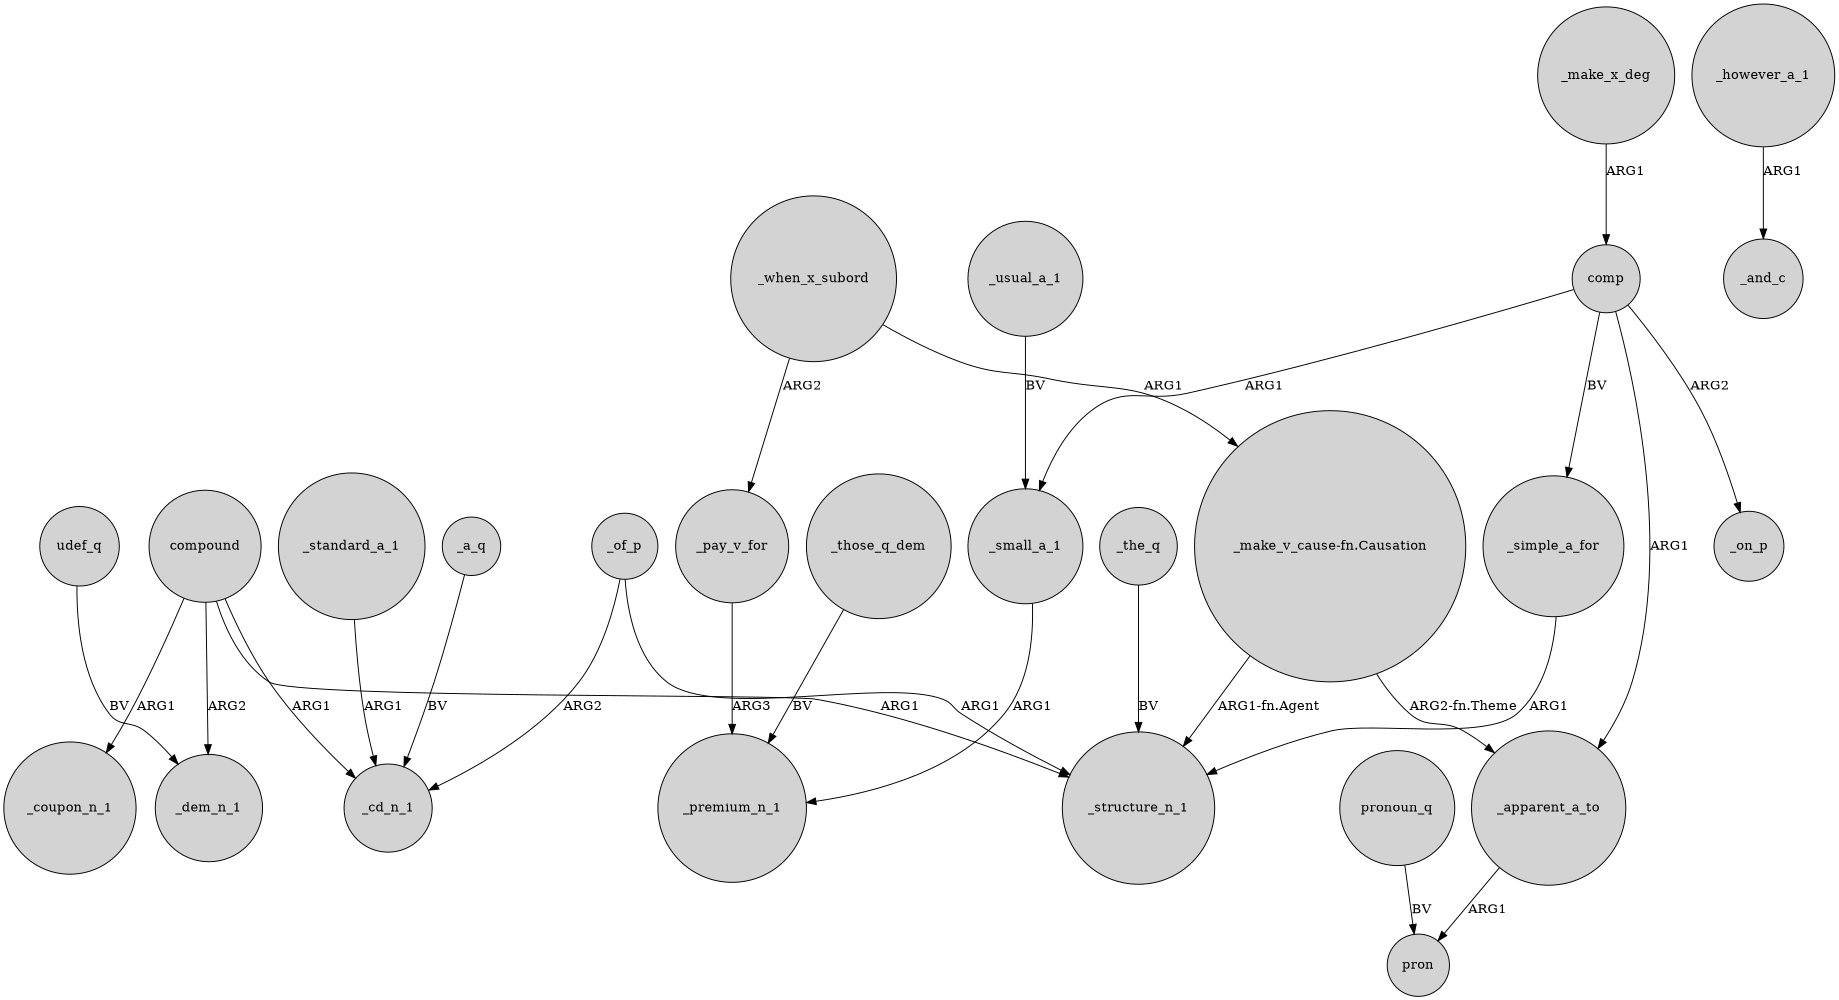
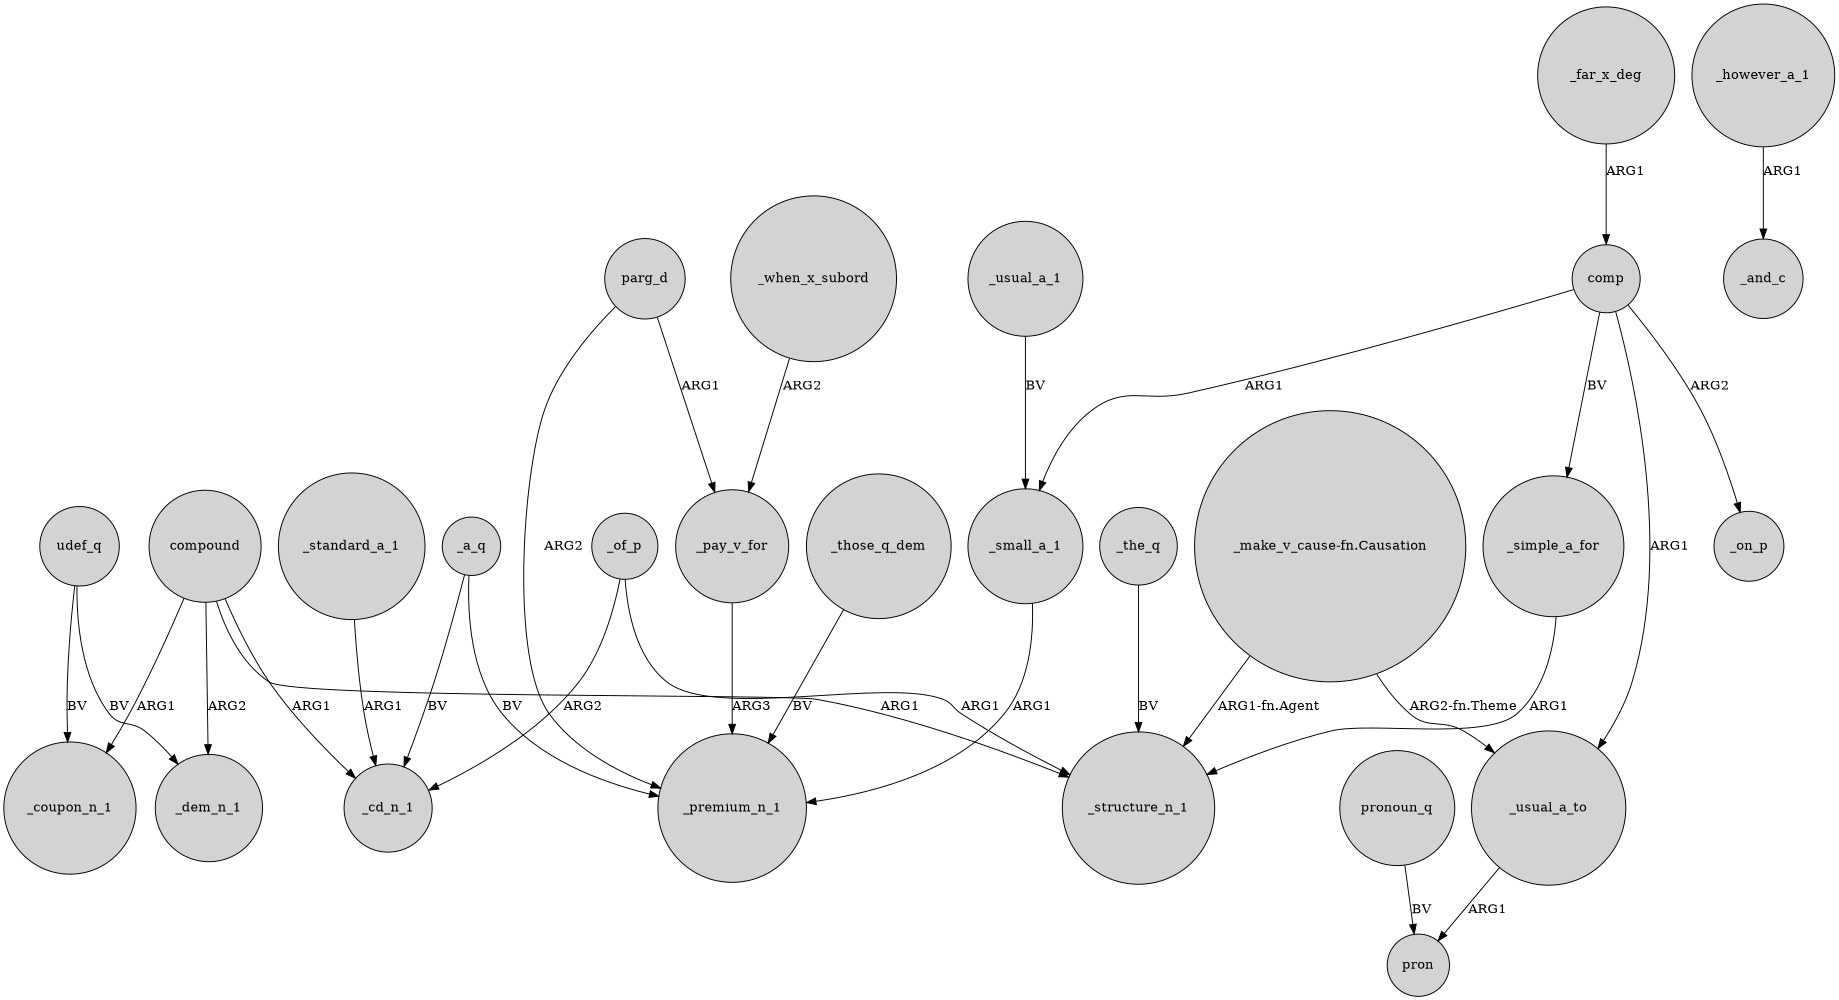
  digraph {
    node [shape=circle style=filled]
    compound
    _coupon_n_1
    n3 [label=_dem_n_1]
    _cd_n_1
    _structure_n_1
    udef_q
    _a_q
    _premium_n_1
-   _apparent_a_to
+   _apparent_a_to [label=_usual_a_to]
    pron
    _standard_a_1
    "_make_v_cause-fn.Causation"
    _small_a_1
    comp
    _simple_a_for
    _on_p
    _when_x_subord
    _pay_v_for
    _the_q
    _of_p
+   parg_d
    pronoun_q
    _usual_a_1
    _however_a_1
    _and_c
-   _far_x_deg [label=_make_x_deg]
+   _far_x_deg
    _those_q_dem
    compound -> _coupon_n_1 [label=ARG1]
    compound -> n3 [label=ARG2]
    compound -> _cd_n_1 [label=ARG1]
    compound -> _structure_n_1 [label=ARG1]
+   udef_q -> _coupon_n_1 [label=BV]
    udef_q -> n3 [label=BV]
    _a_q -> _cd_n_1 [label=BV]
+   _a_q -> _premium_n_1 [label=BV]
    _apparent_a_to -> pron [label=ARG1]
    _standard_a_1 -> _cd_n_1 [label=ARG1]
    "_make_v_cause-fn.Causation" -> _structure_n_1 [label="ARG1-fn.Agent"]
    "_make_v_cause-fn.Causation" -> _apparent_a_to [label="ARG2-fn.Theme"]
    _small_a_1 -> _premium_n_1 [label=ARG1]
    comp -> _apparent_a_to [label=ARG1]
    comp -> _small_a_1 [label=ARG1]
    comp -> _simple_a_for [label=BV]
    comp -> _on_p [label=ARG2]
    _simple_a_for -> _structure_n_1 [label=ARG1]
-   _when_x_subord -> "_make_v_cause-fn.Causation" [label=ARG1]
    _when_x_subord -> _pay_v_for [label=ARG2]
    _pay_v_for -> _premium_n_1 [label=ARG3]
    _the_q -> _structure_n_1 [label=BV]
    _of_p -> _cd_n_1 [label=ARG2]
    _of_p -> _structure_n_1 [label=ARG1]
+   parg_d -> _premium_n_1 [label=ARG2]
+   parg_d -> _pay_v_for [label=ARG1]
    pronoun_q -> pron [label=BV]
    _usual_a_1 -> _small_a_1 [label=BV]
    _however_a_1 -> _and_c [label=ARG1]
    _far_x_deg -> comp [label=ARG1]
    _those_q_dem -> _premium_n_1 [label=BV]
  }
